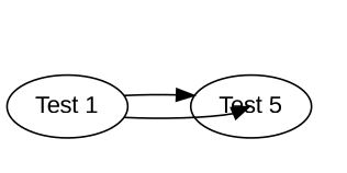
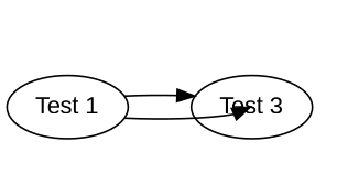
  digraph {
    compound=true
    rankdir=LR
    fontname="Liberation Sans"
    node [fontname="Liberation Sans"]
    edge [fontname="Liberation Sans"]
-   n1 [label="Test 5"]
+   n1 [label="Test 3"]
    n2 [label="Test 1"]
    subgraph sub_1 {
      cluster=true
      label="Test 2"
      n1
    }
    n2 -> n1 [headclip=false]
    n2 -> n1
  }
